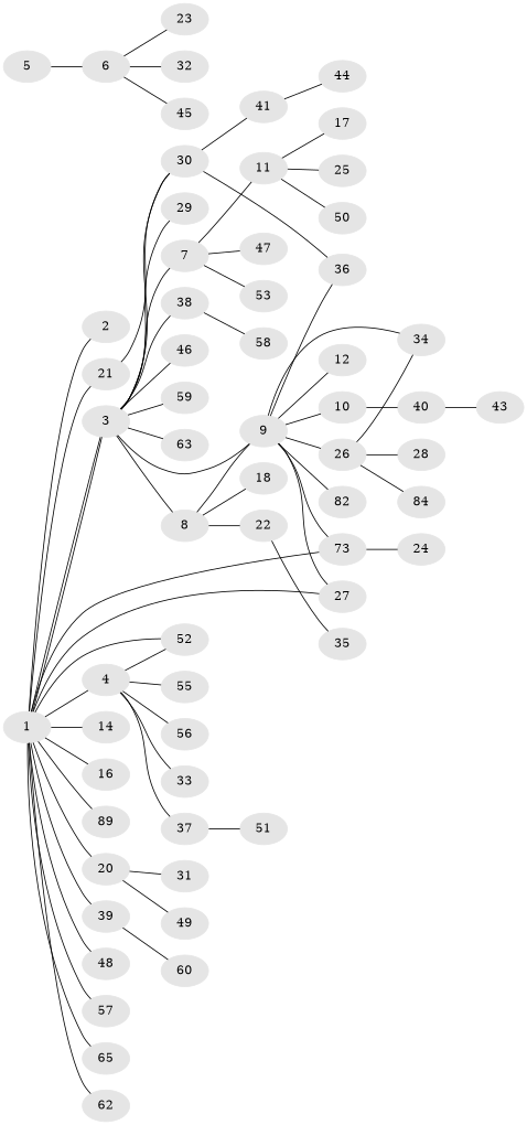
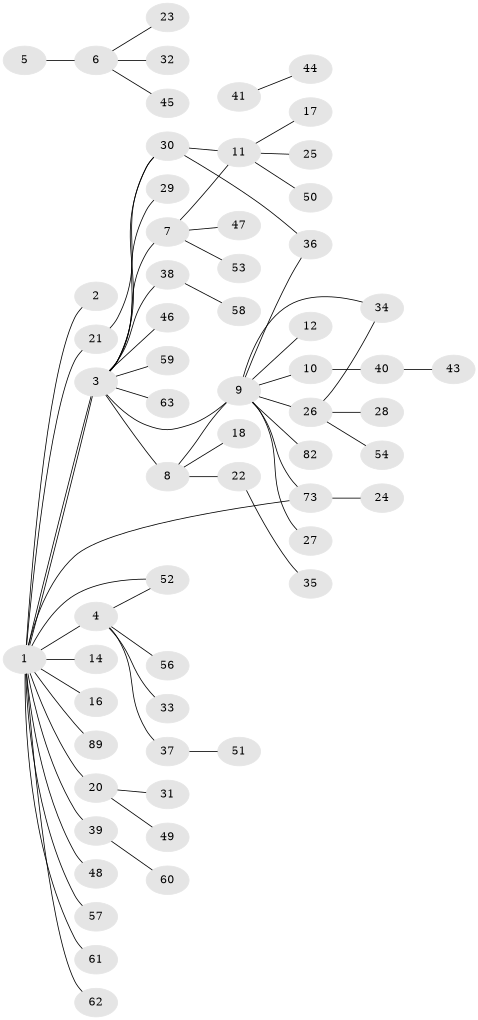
  graph {
    rankdir=LR
    node [color=gray90 style=filled]
    1
    2
    3
    4
    n5 [label=73]
    14
    16
    n8 [label=89]
    20
    21
    27
    39
    48
    57
-   61 [label=65]
+   61
    62
    52
    7
    8
    9
    29
    30
    38
    46
    59
    63
    33
    37
-   55
    56
    5
    6
    24
    31
    49
    60
    11
    47
    53
    18
    22
    10
    12
    26
    34
    36
    n47 [label=82]
    41
    58
    51
    23
    32
    45
    17
    25
    50
    35
    40
    28
-   54 [label=84]
+   54
    43
    44
    1 -- 2
    1 -- 3
    1 -- 3
    1 -- 4
    1 -- n5
    1 -- 14
    1 -- 16
    1 -- n8
    1 -- 20
    1 -- 21
-   1 -- 27
    1 -- 39
    1 -- 48
    1 -- 57
    1 -- 61
    1 -- 62
    1 -- 52
    3 -- 7
    3 -- 8
    3 -- 9
    3 -- 29
    3 -- 30
    3 -- 38
    3 -- 46
    3 -- 59
    3 -- 63
    4 -- 52
    4 -- 33
    4 -- 37
-   4 -- 55
    4 -- 56
    n5 -- 24
    20 -- 31
    20 -- 49
    21 -- 30
    39 -- 60
    7 -- 11
    7 -- 47
    7 -- 53
    8 -- 9
    8 -- 18
    8 -- 22
    9 -- n5
    9 -- 27
    9 -- 10
    9 -- 12
    9 -- 26
    9 -- 34
    9 -- 36
    9 -- n47
    30 -- 36
-   30 -- 41
+   30 -- 11
    38 -- 58
    37 -- 51
    5 -- 6
    6 -- 23
    6 -- 32
    6 -- 45
    11 -- 17
    11 -- 25
    11 -- 50
    22 -- 35
    10 -- 40
    26 -- 34
    26 -- 28
    26 -- 54
    41 -- 44
    40 -- 43
  }
